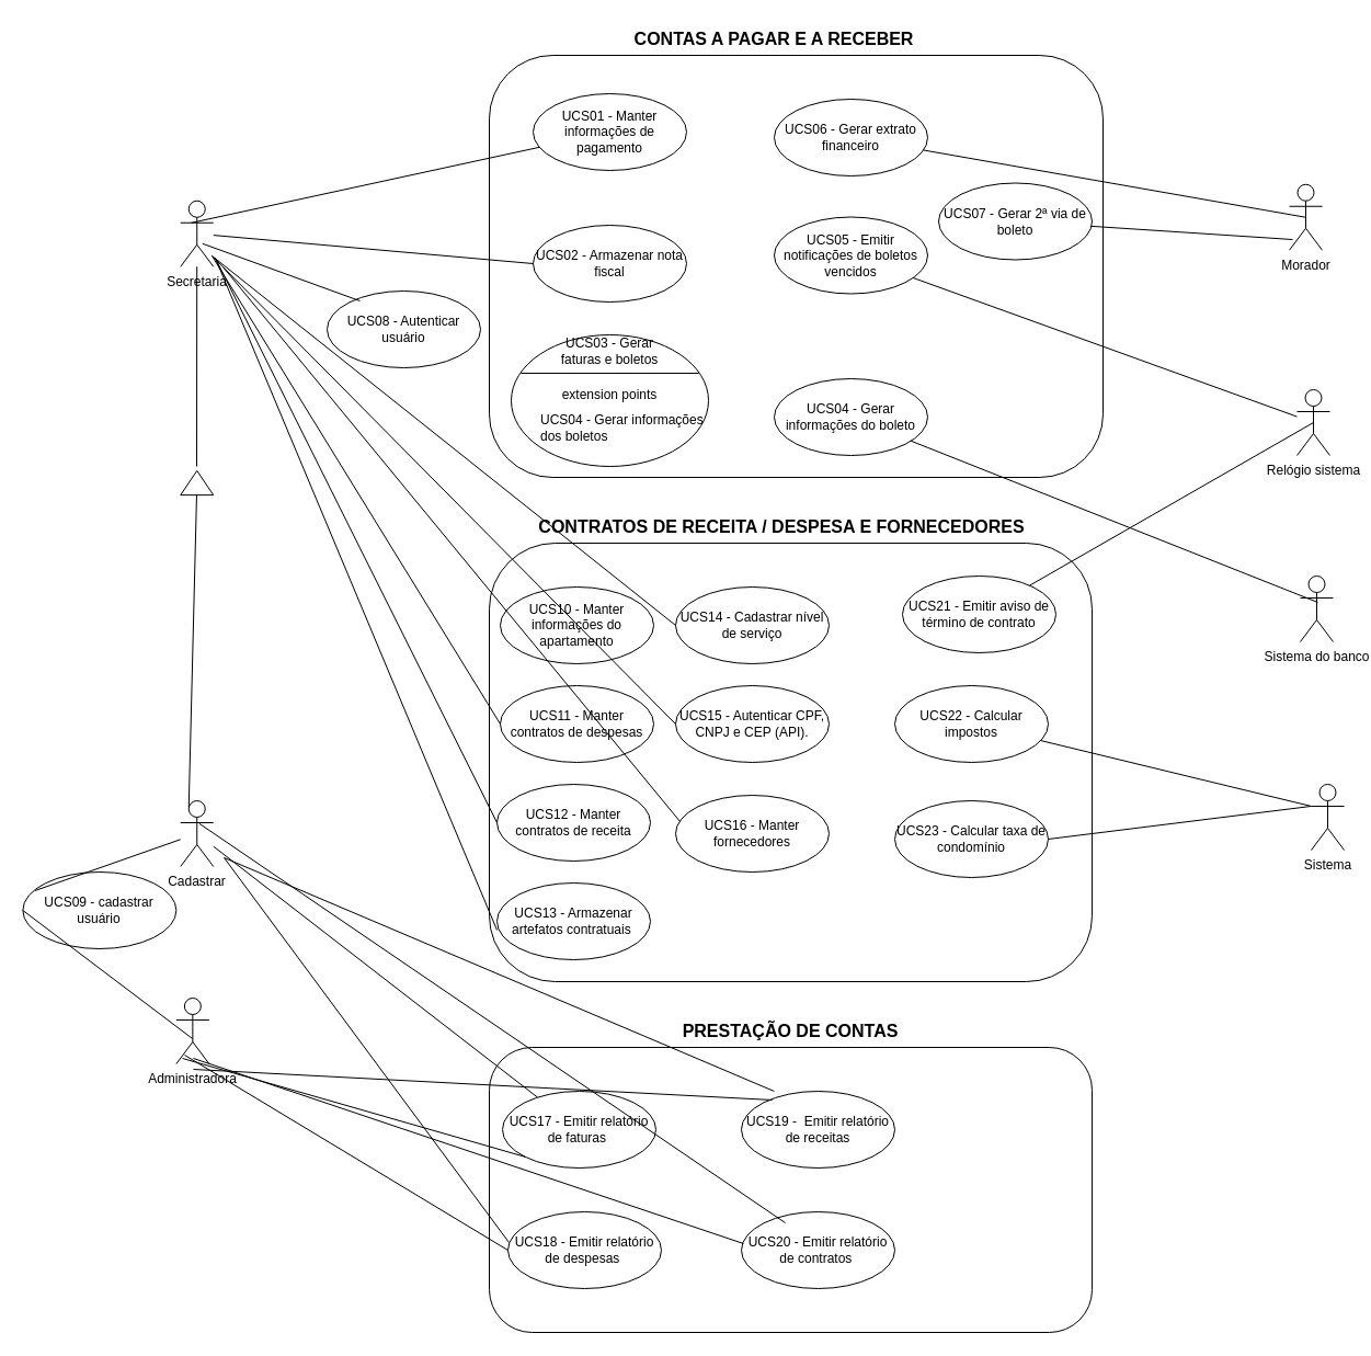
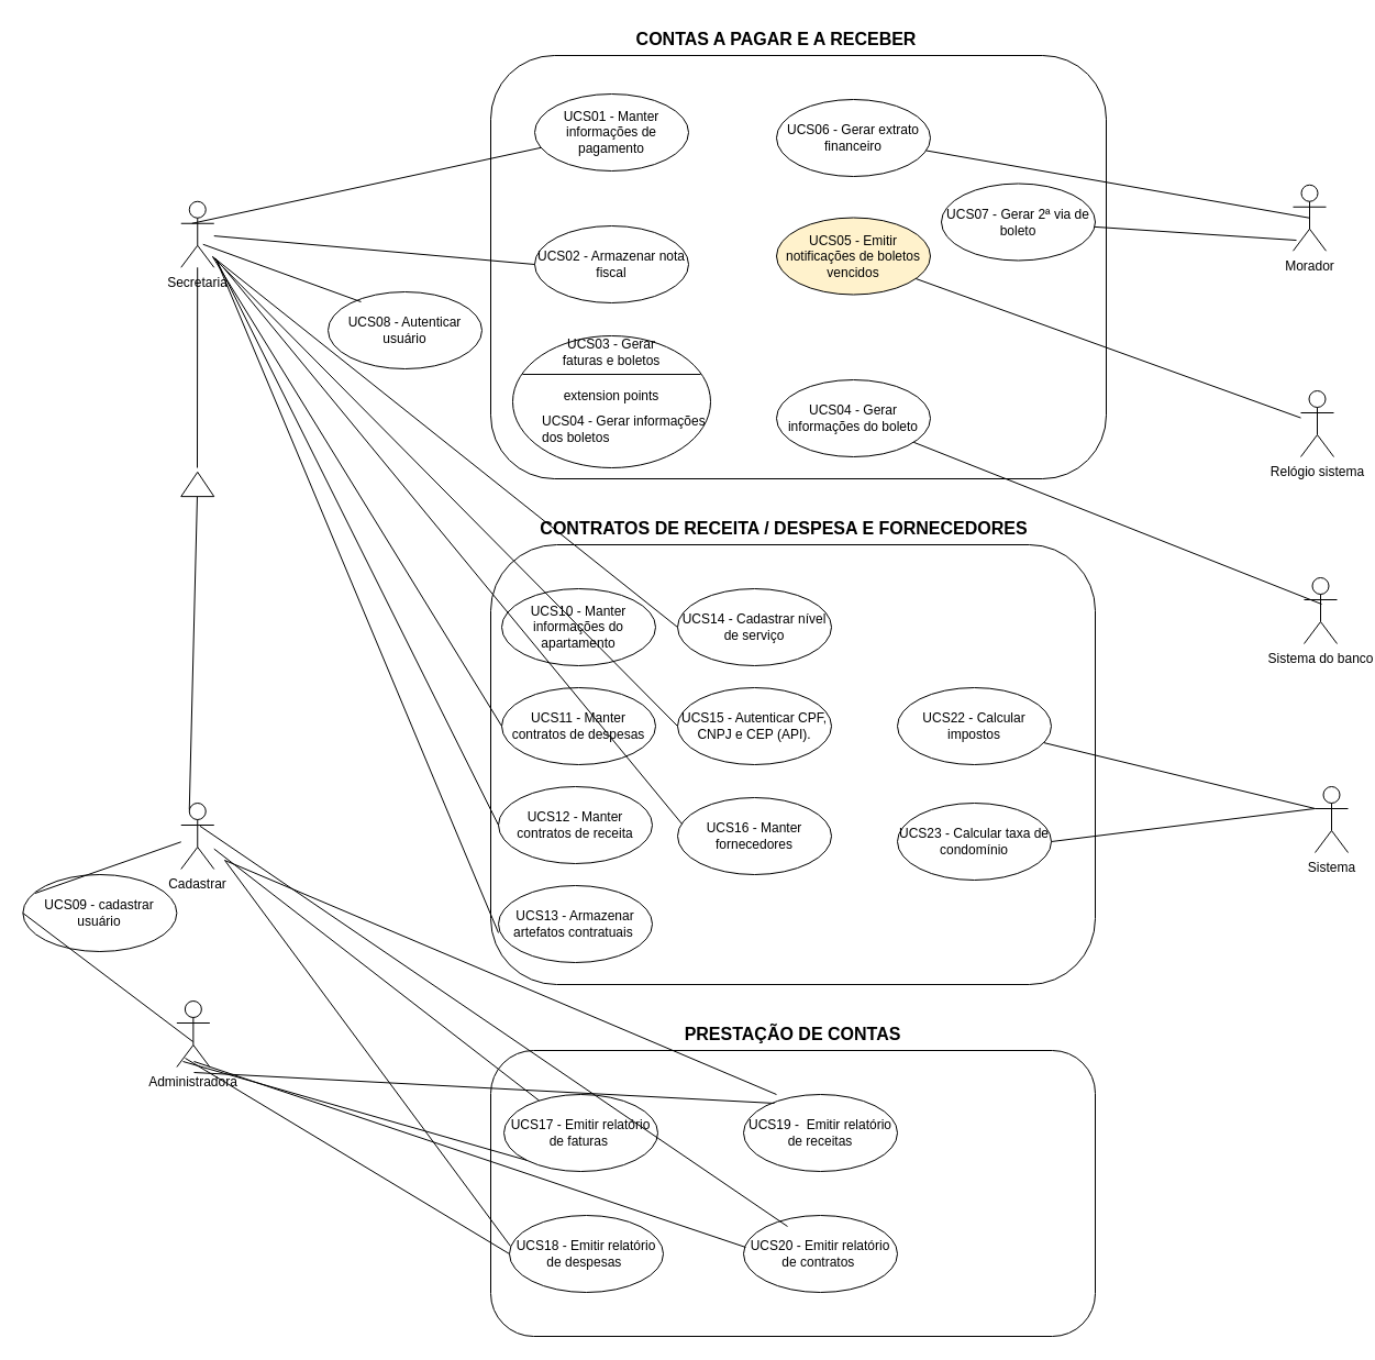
  <mxCell id="0" />
  <mxCell id="1" parent="0" />
  <mxCell id="2" value="" style="rounded=1;whiteSpace=wrap;html=1;" parent="1" vertex="1"><mxGeometry x="446" y="495" width="550" height="400" as="geometry" /></mxCell>
  <mxCell id="3" value="" style="rounded=1;whiteSpace=wrap;html=1;" parent="1" vertex="1"><mxGeometry x="446" y="50" width="560" height="385" as="geometry" /></mxCell>
  <mxCell id="4" value="Cadastrar" style="shape=umlActor;verticalLabelPosition=bottom;verticalAlign=top;html=1;" parent="1" vertex="1"><mxGeometry x="164.25" y="730" width="30" height="60" as="geometry" /></mxCell>
  <mxCell id="5" value="Secretaria" style="shape=umlActor;verticalLabelPosition=bottom;verticalAlign=top;html=1;" parent="1" vertex="1"><mxGeometry x="164.25" y="182.75" width="30" height="60" as="geometry" /></mxCell>
  <mxCell id="6" value="UCS01 - Manter informações de pagamento" style="ellipse;whiteSpace=wrap;html=1;" parent="1" vertex="1"><mxGeometry x="486" y="85" width="140" height="70" as="geometry" /></mxCell>
  <mxCell id="7" value="&lt;b&gt;&lt;font style=&quot;font-size: 16px;&quot;&gt;CONTAS A PAGAR E A RECEBER&lt;/font&gt;&lt;/b&gt;" style="text;html=1;strokeColor=none;fillColor=none;align=center;verticalAlign=middle;whiteSpace=wrap;rounded=0;" parent="1" vertex="1"><mxGeometry x="526" y="20" width="360" height="30" as="geometry" /></mxCell>
  <mxCell id="8" value="" style="endArrow=none;html=1;rounded=0;" parent="1" target="5" edge="1"><mxGeometry width="50" height="50" relative="1" as="geometry"><mxPoint x="179" y="425" as="sourcePoint" /><mxPoint x="181" y="275" as="targetPoint" /></mxGeometry></mxCell>
  <mxCell id="9" value="UCS02 - Armazenar nota fiscal" style="ellipse;whiteSpace=wrap;html=1;" parent="1" vertex="1"><mxGeometry x="486" y="205" width="140" height="70" as="geometry" /></mxCell>
  <mxCell id="10" value="Administradora" style="shape=umlActor;verticalLabelPosition=bottom;verticalAlign=top;html=1;" parent="1" vertex="1"><mxGeometry x="160.37" y="910" width="30" height="60" as="geometry" /></mxCell>
  <mxCell id="11" value="Morador" style="shape=umlActor;verticalLabelPosition=bottom;verticalAlign=top;html=1;" parent="1" vertex="1"><mxGeometry x="1176" y="167.75" width="30" height="60" as="geometry" /></mxCell>
  <mxCell id="12" value="Relógio sistema" style="shape=umlActor;verticalLabelPosition=bottom;verticalAlign=top;html=1;" parent="1" vertex="1"><mxGeometry x="1183" y="355" width="30" height="60" as="geometry" /></mxCell>
  <mxCell id="13" value="Sistema do banco" style="shape=umlActor;verticalLabelPosition=bottom;verticalAlign=top;html=1;" parent="1" vertex="1"><mxGeometry x="1186" y="525" width="30" height="60" as="geometry" /></mxCell>
  <mxCell id="14" value="UCS04 - Gerar informações do boleto" style="ellipse;whiteSpace=wrap;html=1;" parent="1" vertex="1"><mxGeometry x="706" y="345" width="140" height="70" as="geometry" /></mxCell>
  <mxCell id="15" value="" style="shape=ellipse;container=1;horizontal=1;horizontalStack=0;resizeParent=1;resizeParentMax=0;resizeLast=0;html=1;dashed=0;collapsible=0;" parent="1" vertex="1"><mxGeometry x="466" y="305" width="180" height="120" as="geometry" /></mxCell>
  <mxCell id="16" value="UCS03 - Gerar &lt;br&gt;faturas e boletos" style="html=1;strokeColor=none;fillColor=none;align=center;verticalAlign=middle;rotatable=0;whiteSpace=wrap;" parent="15" vertex="1"><mxGeometry width="180" height="30" as="geometry" /></mxCell>
  <mxCell id="17" value="" style="line;strokeWidth=1;fillColor=none;rotatable=0;labelPosition=right;points=[];portConstraint=eastwest;dashed=0;resizeWidth=1;" parent="15" vertex="1"><mxGeometry x="9" y="30" width="162" height="10" as="geometry" /></mxCell>
  <mxCell id="18" value="extension points" style="text;html=1;align=center;verticalAlign=middle;rotatable=0;fillColor=none;strokeColor=none;whiteSpace=wrap;" parent="15" vertex="1"><mxGeometry y="40" width="180" height="30" as="geometry" /></mxCell>
  <mxCell id="19" value="UCS04 - Gerar informações dos boletos" style="text;html=1;align=left;verticalAlign=middle;rotatable=0;spacingLeft=25;fillColor=none;strokeColor=none;whiteSpace=wrap;" parent="15" vertex="1"><mxGeometry y="70" width="180" height="30" as="geometry" /></mxCell>
  <mxCell id="20" value="" style="endArrow=none;html=1;rounded=0;entryX=0.533;entryY=0.4;entryDx=0;entryDy=0;entryPerimeter=0;" parent="1" source="14" target="13" edge="1"><mxGeometry width="50" height="50" relative="1" as="geometry"><mxPoint x="966" y="550" as="sourcePoint" /><mxPoint x="1261" y="305" as="targetPoint" /></mxGeometry></mxCell>
- <mxCell id="21" value="UCS05 - Emitir notificações de boletos vencidos" style="ellipse;whiteSpace=wrap;html=1;" parent="1" vertex="1"><mxGeometry x="706" y="197.5" width="140" height="70" as="geometry" /></mxCell>
+ <mxCell id="21" value="UCS05 - Emitir notificações de boletos vencidos" style="ellipse;whiteSpace=wrap;html=1;fillColor=#fff2cc;" parent="1" vertex="1"><mxGeometry x="706" y="197.5" width="140" height="70" as="geometry" /></mxCell>
  <mxCell id="22" value="" style="endArrow=none;html=1;rounded=0;" parent="1" source="21" target="12" edge="1"><mxGeometry width="50" height="50" relative="1" as="geometry"><mxPoint x="835" y="365" as="sourcePoint" /><mxPoint x="1332" y="109" as="targetPoint" /></mxGeometry></mxCell>
  <mxCell id="23" value="" style="endArrow=none;html=1;rounded=0;exitX=0.333;exitY=0.333;exitDx=0;exitDy=0;exitPerimeter=0;" parent="1" source="5" target="6" edge="1"><mxGeometry width="50" height="50" relative="1" as="geometry"><mxPoint x="216" y="360" as="sourcePoint" /><mxPoint x="511" y="115" as="targetPoint" /></mxGeometry></mxCell>
  <mxCell id="24" value="UCS06 - Gerar extrato financeiro" style="ellipse;whiteSpace=wrap;html=1;" parent="1" vertex="1"><mxGeometry x="706" y="90" width="140" height="70" as="geometry" /></mxCell>
  <mxCell id="25" value="" style="endArrow=none;html=1;rounded=0;entryX=0;entryY=0.5;entryDx=0;entryDy=0;" parent="1" source="5" target="9" edge="1"><mxGeometry width="50" height="50" relative="1" as="geometry"><mxPoint x="186" y="115" as="sourcePoint" /><mxPoint x="496" y="129" as="targetPoint" /></mxGeometry></mxCell>
  <mxCell id="26" value="" style="endArrow=none;html=1;rounded=0;exitX=0.5;exitY=0.5;exitDx=0;exitDy=0;exitPerimeter=0;" parent="1" source="11" target="24" edge="1"><mxGeometry width="50" height="50" relative="1" as="geometry"><mxPoint x="201" y="615" as="sourcePoint" /><mxPoint x="496" y="370" as="targetPoint" /></mxGeometry></mxCell>
  <mxCell id="27" value="UCS07 - Gerar 2ª via de boleto" style="ellipse;whiteSpace=wrap;html=1;" parent="1" vertex="1"><mxGeometry x="856" y="166.5" width="140" height="70" as="geometry" /></mxCell>
  <mxCell id="28" value="" style="endArrow=none;html=1;rounded=0;entryX=0.1;entryY=0.838;entryDx=0;entryDy=0;entryPerimeter=0;" parent="1" source="27" target="11" edge="1"><mxGeometry width="50" height="50" relative="1" as="geometry"><mxPoint x="855" y="395" as="sourcePoint" /><mxPoint x="1347" y="429" as="targetPoint" /></mxGeometry></mxCell>
  <mxCell id="29" value="&lt;b&gt;&lt;font style=&quot;font-size: 16px;&quot;&gt;CONTRATOS DE RECEITA / DESPESA E FORNECEDORES&lt;/font&gt;&lt;/b&gt;" style="text;html=1;strokeColor=none;fillColor=none;align=center;verticalAlign=middle;whiteSpace=wrap;rounded=0;" parent="1" vertex="1"><mxGeometry x="458" y="465" width="510" height="30" as="geometry" /></mxCell>
  <mxCell id="30" value="UCS08 - Autenticar usuário" style="ellipse;whiteSpace=wrap;html=1;" parent="1" vertex="1"><mxGeometry x="298" y="265" width="140" height="70" as="geometry" /></mxCell>
  <mxCell id="31" value="" style="endArrow=none;html=1;rounded=0;exitX=0.667;exitY=0.65;exitDx=0;exitDy=0;exitPerimeter=0;entryX=0.214;entryY=0.129;entryDx=0;entryDy=0;entryPerimeter=0;" parent="1" source="5" target="30" edge="1"><mxGeometry width="50" height="50" relative="1" as="geometry"><mxPoint x="201" y="615" as="sourcePoint" /><mxPoint x="526" y="576" as="targetPoint" /></mxGeometry></mxCell>
  <mxCell id="32" value="UCS09 - cadastrar usuário" style="ellipse;whiteSpace=wrap;html=1;" parent="1" vertex="1"><mxGeometry x="20.37" y="795" width="140" height="70" as="geometry" /></mxCell>
  <mxCell id="33" value="" style="endArrow=none;html=1;rounded=0;exitX=0.079;exitY=0.243;exitDx=0;exitDy=0;exitPerimeter=0;" parent="1" source="32" target="4" edge="1"><mxGeometry width="50" height="50" relative="1" as="geometry"><mxPoint x="359" y="719" as="sourcePoint" /><mxPoint x="526" y="445" as="targetPoint" /></mxGeometry></mxCell>
  <mxCell id="34" value="" style="endArrow=none;html=1;rounded=0;exitX=0;exitY=0.5;exitDx=0;exitDy=0;entryX=0.492;entryY=0.617;entryDx=0;entryDy=0;entryPerimeter=0;" parent="1" source="32" target="10" edge="1"><mxGeometry width="50" height="50" relative="1" as="geometry"><mxPoint x="499" y="867" as="sourcePoint" /><mxPoint x="446" y="580" as="targetPoint" /></mxGeometry></mxCell>
  <mxCell id="35" value="UCS10 - Manter informações do apartamento" style="ellipse;whiteSpace=wrap;html=1;" parent="1" vertex="1"><mxGeometry x="456" y="535" width="140" height="70" as="geometry" /></mxCell>
  <mxCell id="36" value="UCS11 - Manter contratos de despesas" style="ellipse;whiteSpace=wrap;html=1;" parent="1" vertex="1"><mxGeometry x="456" y="625" width="140" height="70" as="geometry" /></mxCell>
  <mxCell id="37" value="UCS12 - Manter contratos de receita" style="ellipse;whiteSpace=wrap;html=1;" parent="1" vertex="1"><mxGeometry x="453" y="715" width="140" height="70" as="geometry" /></mxCell>
  <mxCell id="38" value="" style="endArrow=none;html=1;rounded=0;exitX=0.625;exitY=0.671;exitDx=0;exitDy=0;exitPerimeter=0;entryX=0;entryY=0.5;entryDx=0;entryDy=0;" parent="1" target="36" edge="1"><mxGeometry width="50" height="50" relative="1" as="geometry"><mxPoint x="193" y="233" as="sourcePoint" /><mxPoint x="505" y="549" as="targetPoint" /></mxGeometry></mxCell>
  <mxCell id="39" value="" style="endArrow=none;html=1;rounded=0;entryX=0;entryY=0.5;entryDx=0;entryDy=0;" parent="1" target="37" edge="1"><mxGeometry width="50" height="50" relative="1" as="geometry"><mxPoint x="196" y="235" as="sourcePoint" /><mxPoint x="466" y="670" as="targetPoint" /></mxGeometry></mxCell>
- <mxCell id="40" value="UCS21 - Emitir aviso de término de contrato" style="ellipse;whiteSpace=wrap;html=1;" parent="1" vertex="1"><mxGeometry x="823" y="525" width="140" height="70" as="geometry" /></mxCell>
- <mxCell id="41" value="" style="endArrow=none;html=1;rounded=0;entryX=0.5;entryY=0.5;entryDx=0;entryDy=0;entryPerimeter=0;" parent="1" source="40" target="12" edge="1"><mxGeometry width="50" height="50" relative="1" as="geometry"><mxPoint x="838" y="393" as="sourcePoint" /><mxPoint x="1212" y="559" as="targetPoint" /></mxGeometry></mxCell>
  <mxCell id="42" value="UCS13 - Armazenar artefatos contratuais&amp;nbsp;" style="ellipse;whiteSpace=wrap;html=1;" parent="1" vertex="1"><mxGeometry x="453" y="805" width="140" height="70" as="geometry" /></mxCell>
  <mxCell id="43" value="" style="endArrow=none;html=1;rounded=0;entryX=0;entryY=0.614;entryDx=0;entryDy=0;entryPerimeter=0;" parent="1" target="42" edge="1"><mxGeometry width="50" height="50" relative="1" as="geometry"><mxPoint x="196" y="235" as="sourcePoint" /><mxPoint x="463" y="760" as="targetPoint" /></mxGeometry></mxCell>
  <mxCell id="44" value="UCS14 - Cadastrar nível de serviço" style="ellipse;whiteSpace=wrap;html=1;" parent="1" vertex="1"><mxGeometry x="616" y="535" width="140" height="70" as="geometry" /></mxCell>
  <mxCell id="45" value="" style="endArrow=none;html=1;rounded=0;exitX=0.625;exitY=0.671;exitDx=0;exitDy=0;exitPerimeter=0;entryX=0;entryY=0.5;entryDx=0;entryDy=0;" parent="1" target="44" edge="1"><mxGeometry width="50" height="50" relative="1" as="geometry"><mxPoint x="193" y="233" as="sourcePoint" /><mxPoint x="505" y="549" as="targetPoint" /></mxGeometry></mxCell>
  <mxCell id="46" value="UCS15 - Autenticar CPF, CNPJ e CEP (API).&lt;span id=&quot;docs-internal-guid-63b1ee13-7fff-c8e3-a732-95ebb196a6bd&quot;&gt;&lt;/span&gt;" style="ellipse;whiteSpace=wrap;html=1;" parent="1" vertex="1"><mxGeometry x="616" y="625" width="140" height="70" as="geometry" /></mxCell>
  <mxCell id="47" value="" style="rounded=1;whiteSpace=wrap;html=1;" parent="1" vertex="1"><mxGeometry x="446" y="955" width="550" height="260" as="geometry" /></mxCell>
  <mxCell id="48" value="UCS16 - Manter fornecedores" style="ellipse;whiteSpace=wrap;html=1;" parent="1" vertex="1"><mxGeometry x="616" y="725" width="140" height="70" as="geometry" /></mxCell>
  <mxCell id="49" value="" style="endArrow=none;html=1;rounded=0;exitX=0.625;exitY=0.671;exitDx=0;exitDy=0;exitPerimeter=0;entryX=0;entryY=0.5;entryDx=0;entryDy=0;" parent="1" target="46" edge="1"><mxGeometry width="50" height="50" relative="1" as="geometry"><mxPoint x="193" y="233" as="sourcePoint" /><mxPoint x="505" y="549" as="targetPoint" /></mxGeometry></mxCell>
  <mxCell id="50" value="" style="endArrow=none;html=1;rounded=0;exitX=0.625;exitY=0.671;exitDx=0;exitDy=0;exitPerimeter=0;entryX=0.029;entryY=0.343;entryDx=0;entryDy=0;entryPerimeter=0;" parent="1" target="48" edge="1"><mxGeometry width="50" height="50" relative="1" as="geometry"><mxPoint x="203" y="243" as="sourcePoint" /><mxPoint x="626" y="670" as="targetPoint" /></mxGeometry></mxCell>
  <mxCell id="51" value="&lt;b&gt;&lt;font style=&quot;font-size: 16px;&quot;&gt;PRESTAÇÃO DE CONTAS&lt;/font&gt;&lt;/b&gt;" style="text;html=1;strokeColor=none;fillColor=none;align=center;verticalAlign=middle;whiteSpace=wrap;rounded=0;" parent="1" vertex="1"><mxGeometry x="466" y="925" width="510" height="30" as="geometry" /></mxCell>
  <mxCell id="52" value="UCS17 - Emitir relatório de faturas&amp;nbsp;" style="ellipse;whiteSpace=wrap;html=1;" parent="1" vertex="1"><mxGeometry x="458" y="995" width="140" height="70" as="geometry" /></mxCell>
  <mxCell id="53" value="UCS18 - Emitir relatório de despesas&amp;nbsp;" style="ellipse;whiteSpace=wrap;html=1;" parent="1" vertex="1"><mxGeometry x="463" y="1105" width="140" height="70" as="geometry" /></mxCell>
  <mxCell id="54" value="" style="endArrow=none;html=1;rounded=0;exitX=0.25;exitY=0.1;exitDx=0;exitDy=0;exitPerimeter=0;" parent="1" source="4" target="55" edge="1"><mxGeometry width="50" height="50" relative="1" as="geometry"><mxPoint x="172" y="736" as="sourcePoint" /><mxPoint x="181" y="275" as="targetPoint" /></mxGeometry></mxCell>
  <mxCell id="55" value="" style="triangle;whiteSpace=wrap;html=1;rotation=-90;" parent="1" vertex="1"><mxGeometry x="168.12" y="425" width="22.25" height="30" as="geometry" /></mxCell>
  <mxCell id="56" value="" style="endArrow=none;html=1;rounded=0;exitX=0;exitY=0.5;exitDx=0;exitDy=0;entryX=0.492;entryY=0.617;entryDx=0;entryDy=0;entryPerimeter=0;" parent="1" source="53" edge="1"><mxGeometry width="50" height="50" relative="1" as="geometry"><mxPoint x="296" y="810" as="sourcePoint" /><mxPoint x="168" y="962" as="targetPoint" /></mxGeometry></mxCell>
  <mxCell id="57" value="" style="endArrow=none;html=1;rounded=0;exitX=0;exitY=1;exitDx=0;exitDy=0;" parent="1" source="52" edge="1"><mxGeometry width="50" height="50" relative="1" as="geometry"><mxPoint x="476" y="1160" as="sourcePoint" /><mxPoint x="166" y="965" as="targetPoint" /></mxGeometry></mxCell>
  <mxCell id="58" value="" style="endArrow=none;html=1;rounded=0;fontStyle=1" parent="1" source="52" target="4" edge="1"><mxGeometry width="50" height="50" relative="1" as="geometry"><mxPoint x="489" y="1065" as="sourcePoint" /><mxPoint x="176" y="975" as="targetPoint" /></mxGeometry></mxCell>
  <mxCell id="59" value="" style="endArrow=none;html=1;rounded=0;exitX=0.007;exitY=0.4;exitDx=0;exitDy=0;exitPerimeter=0;" parent="1" source="53" edge="1"><mxGeometry width="50" height="50" relative="1" as="geometry"><mxPoint x="500" y="1011" as="sourcePoint" /><mxPoint x="204" y="782" as="targetPoint" /></mxGeometry></mxCell>
  <mxCell id="60" value="UCS19 -&amp;nbsp; Emitir relatório de receitas" style="ellipse;whiteSpace=wrap;html=1;" parent="1" vertex="1"><mxGeometry x="676" y="995" width="140" height="70" as="geometry" /></mxCell>
  <mxCell id="61" value="" style="endArrow=none;html=1;rounded=0;exitX=0.214;exitY=0;exitDx=0;exitDy=0;exitPerimeter=0;" parent="1" source="60" edge="1"><mxGeometry width="50" height="50" relative="1" as="geometry"><mxPoint x="500" y="1011" as="sourcePoint" /><mxPoint x="204" y="782" as="targetPoint" /></mxGeometry></mxCell>
  <mxCell id="62" value="" style="endArrow=none;html=1;rounded=0;exitX=0.2;exitY=0.114;exitDx=0;exitDy=0;exitPerimeter=0;" parent="1" source="60" edge="1"><mxGeometry width="50" height="50" relative="1" as="geometry"><mxPoint x="489" y="1065" as="sourcePoint" /><mxPoint x="176" y="975" as="targetPoint" /></mxGeometry></mxCell>
  <mxCell id="63" value="UCS20 - Emitir relatório de contratos&amp;nbsp;" style="ellipse;whiteSpace=wrap;html=1;" parent="1" vertex="1"><mxGeometry x="676" y="1105" width="140" height="70" as="geometry" /></mxCell>
  <mxCell id="64" value="" style="endArrow=none;html=1;rounded=0;exitX=0.014;exitY=0.414;exitDx=0;exitDy=0;exitPerimeter=0;" parent="1" source="63" edge="1"><mxGeometry width="50" height="50" relative="1" as="geometry"><mxPoint x="714" y="1013" as="sourcePoint" /><mxPoint x="176" y="965" as="targetPoint" /></mxGeometry></mxCell>
  <mxCell id="65" value="" style="endArrow=none;html=1;rounded=0;fontStyle=1;exitX=0;exitY=1;exitDx=0;exitDy=0;entryX=0.572;entryY=0.347;entryDx=0;entryDy=0;entryPerimeter=0;" parent="1" target="4" edge="1"><mxGeometry width="50" height="50" relative="1" as="geometry"><mxPoint x="716" y="1115" as="sourcePoint" /><mxPoint x="204" y="782" as="targetPoint" /></mxGeometry></mxCell>
  <mxCell id="66" value="Sistema" style="shape=umlActor;verticalLabelPosition=bottom;verticalAlign=top;html=1;" parent="1" vertex="1"><mxGeometry x="1196" y="715" width="30" height="60" as="geometry" /></mxCell>
  <mxCell id="67" value="UCS22 - Calcular impostos" style="ellipse;whiteSpace=wrap;html=1;" parent="1" vertex="1"><mxGeometry x="816" y="625" width="140" height="70" as="geometry" /></mxCell>
  <mxCell id="68" value="UCS23 - Calcular taxa de condomínio" style="ellipse;whiteSpace=wrap;html=1;" parent="1" vertex="1"><mxGeometry x="816" y="730" width="140" height="70" as="geometry" /></mxCell>
  <mxCell id="69" value="" style="endArrow=none;html=1;rounded=0;entryX=0;entryY=0.333;entryDx=0;entryDy=0;entryPerimeter=0;" parent="1" source="67" target="66" edge="1"><mxGeometry width="50" height="50" relative="1" as="geometry"><mxPoint x="812" y="577" as="sourcePoint" /><mxPoint x="1186" y="743" as="targetPoint" /></mxGeometry></mxCell>
  <mxCell id="70" value="" style="endArrow=none;html=1;rounded=0;entryX=0;entryY=0.333;entryDx=0;entryDy=0;entryPerimeter=0;exitX=1;exitY=0.5;exitDx=0;exitDy=0;" parent="1" source="68" target="66" edge="1"><mxGeometry width="50" height="50" relative="1" as="geometry"><mxPoint x="939" y="725" as="sourcePoint" /><mxPoint x="1186" y="785" as="targetPoint" /></mxGeometry></mxCell>
